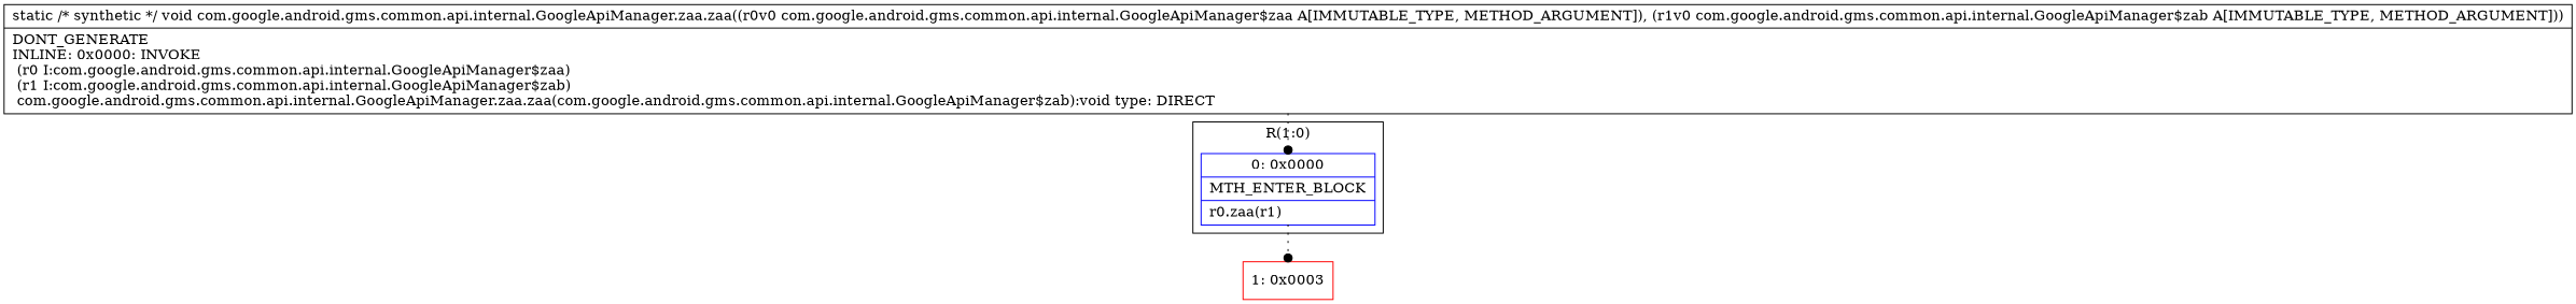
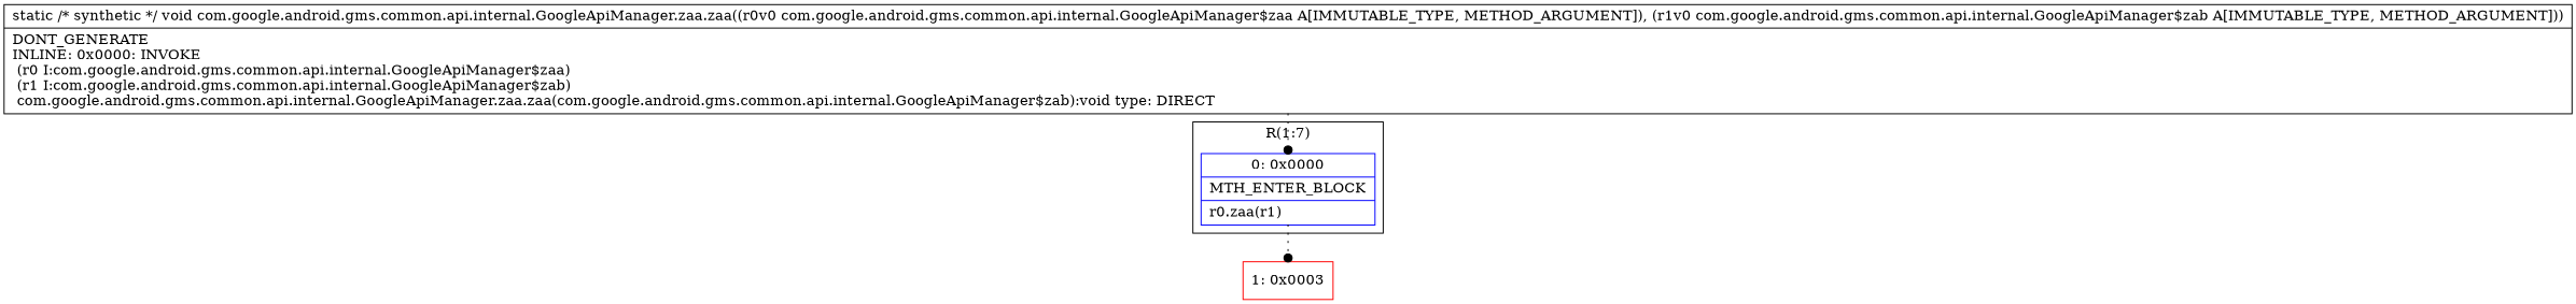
  digraph {
    node [shape=record]
    edge [style=dotted arrowhead=dot]
    n1 [color=blue label="{0\:\ 0x0000|MTH_ENTER_BLOCK\l|r0.zaa(r1)\l}"]
    n2 [color=red label="{1\:\ 0x0003}"]
    n3 [label="{static \/* synthetic *\/ void com.google.android.gms.common.api.internal.GoogleApiManager.zaa.zaa((r0v0 com.google.android.gms.common.api.internal.GoogleApiManager$zaa A[IMMUTABLE_TYPE, METHOD_ARGUMENT]), (r1v0 com.google.android.gms.common.api.internal.GoogleApiManager$zab A[IMMUTABLE_TYPE, METHOD_ARGUMENT]))  | DONT_GENERATE\lINLINE: 0x0000: INVOKE  \l  (r0 I:com.google.android.gms.common.api.internal.GoogleApiManager$zaa)\l  (r1 I:com.google.android.gms.common.api.internal.GoogleApiManager$zab)\l com.google.android.gms.common.api.internal.GoogleApiManager.zaa.zaa(com.google.android.gms.common.api.internal.GoogleApiManager$zab):void type: DIRECT\l}"]
    subgraph cluster_1 {
-     label="R(1:0)"
+     label="R(1:7)"
      n1
    }
    n1 -> n2
    n3 -> n1
  }
